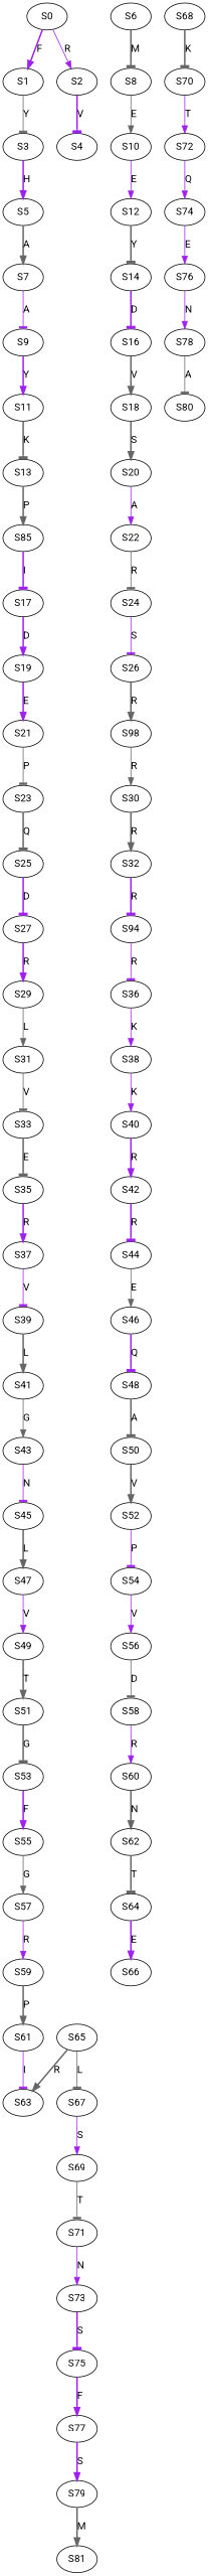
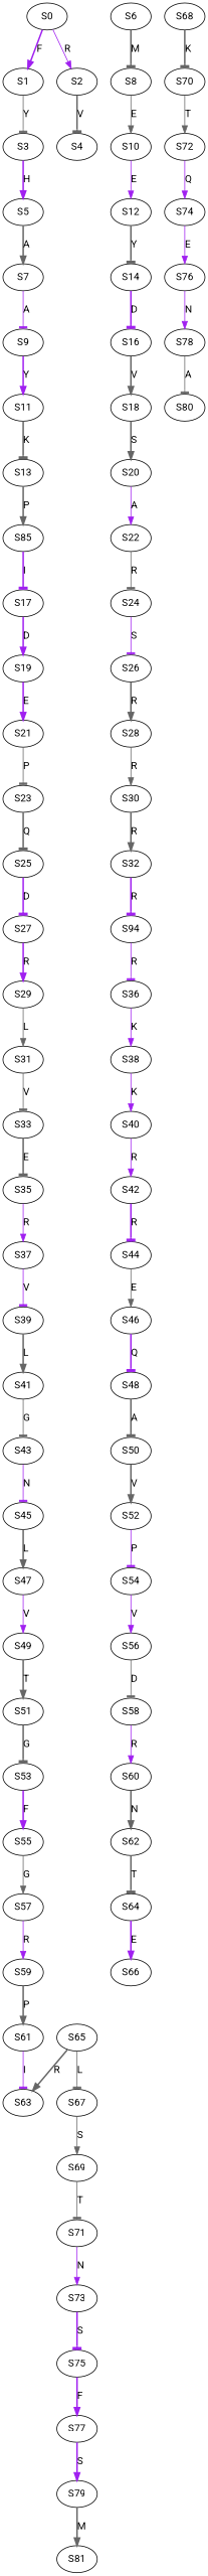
  strict digraph {
    fontname=Roboto
    node [fontname=Roboto]
    edge [arrowhead=normal color=purple fontname=Roboto style=bold]
    S0
    S1
    S2
    S3
    S4
    S5
    S7
    S6
    S8
    S9
    S10
    S11
    S12
    S13
    S14
    n16 [label=S85]
    S16
    S17
    S18
    S19
    S20
    S21
    S22
    S23
    S24
    S25
    S26
    S27
-   S28 [label=S98]
+   S28
    S29
    S30
    S31
    S32
    S33
    n35 [label=S94]
    S35
    S36
    S37
    S38
    S39
    S40
    S41
    S42
    S43
    S44
    S45
    S46
    S47
    S48
    S49
    S50
    S51
    S52
    S53
    S54
    S55
    S56
    S57
    S58
    S59
    S60
    S61
    S62
    S63
    S64
    S66
    S65
    S67
    S69
    S68
    S70
    S71
    S72
    S73
    S74
    S75
    S76
    S77
    S78
    S79
    S80
    S81
    S0 -> S1 [label=F]
    S0 -> S2 [label=R style=solid]
    S1 -> S3 [arrowhead=tee color=gray40 label=Y style=solid]
-   S2 -> S4 [arrowhead=tee label=V]
+   S2 -> S4 [arrowhead=tee color=gray40 label=V]
    S3 -> S5 [label=H]
    S5 -> S7 [color=gray40 label=A]
    S7 -> S9 [arrowhead=tee label=A style=solid]
    S6 -> S8 [arrowhead=tee color=gray40 label=M]
    S8 -> S10 [color=gray40 label=E style=solid]
    S9 -> S11 [label=Y]
    S10 -> S12 [label=E style=solid]
    S11 -> S13 [arrowhead=tee color=gray40 label=K]
    S12 -> S14 [arrowhead=tee color=gray40 label=Y]
    S13 -> n16 [color=gray40 label=P]
    S14 -> S16 [arrowhead=tee label=D]
    n16 -> S17 [arrowhead=tee label=I]
    S16 -> S18 [color=gray40 label=V]
    S17 -> S19 [label=D]
    S18 -> S20 [color=gray40 label=S]
    S19 -> S21 [label=E]
    S20 -> S22 [label=A style=solid]
    S21 -> S23 [arrowhead=tee color=gray40 label=P style=solid]
    S22 -> S24 [arrowhead=tee color=gray40 label=R style=solid]
    S23 -> S25 [arrowhead=tee color=gray40 label=Q]
    S24 -> S26 [arrowhead=tee label=S style=solid]
    S25 -> S27 [arrowhead=tee label=D]
    S26 -> S28 [color=gray40 label=R]
    S27 -> S29 [label=R]
    S28 -> S30 [color=gray40 label=R style=solid]
    S29 -> S31 [color=gray40 label=L style=solid]
    S30 -> S32 [color=gray40 label=R]
    S31 -> S33 [arrowhead=tee color=gray40 label=V style=solid]
    S32 -> n35 [arrowhead=tee label=R]
    S33 -> S35 [arrowhead=tee color=gray40 label=E]
    n35 -> S36 [arrowhead=tee label=R style=solid]
-   S35 -> S37 [label=R]
+   S35 -> S37 [label=R style=solid]
    S36 -> S38 [label=K style=solid]
    S37 -> S39 [arrowhead=tee label=V style=solid]
    S38 -> S40 [label=K style=solid]
    S39 -> S41 [color=gray40 label=L]
-   S40 -> S42 [label=R]
-   S41 -> S43 [color=gray40 label=G style=solid]
+   S40 -> S42 [label=R style=solid]
+   S41 -> S43 [arrowhead=tee color=gray40 label=G style=solid]
    S42 -> S44 [arrowhead=tee label=R]
    S43 -> S45 [arrowhead=tee label=N style=solid]
    S44 -> S46 [color=gray40 label=E style=solid]
    S45 -> S47 [color=gray40 label=L]
    S46 -> S48 [arrowhead=tee label=Q]
    S47 -> S49 [label=V style=solid]
    S48 -> S50 [arrowhead=tee color=gray40 label=A]
    S49 -> S51 [color=gray40 label=T]
    S50 -> S52 [color=gray40 label=V]
    S51 -> S53 [arrowhead=tee color=gray40 label=G]
    S52 -> S54 [arrowhead=tee label=P style=solid]
    S53 -> S55 [label=F]
    S54 -> S56 [label=V style=solid]
    S55 -> S57 [color=gray40 label=G style=solid]
    S56 -> S58 [arrowhead=tee color=gray40 label=D style=solid]
    S57 -> S59 [label=R style=solid]
    S58 -> S60 [label=R style=solid]
    S59 -> S61 [color=gray40 label=P]
    S60 -> S62 [color=gray40 label=N]
    S61 -> S63 [arrowhead=tee label=I style=solid]
    S62 -> S64 [arrowhead=tee color=gray40 label=T]
    S64 -> S66 [label=E]
    S65 -> S63 [color=gray40 label=R]
    S65 -> S67 [arrowhead=tee color=gray40 label=L style=solid]
-   S67 -> S69 [label=S style=solid]
+   S67 -> S69 [color=gray40 label=S style=solid]
    S69 -> S71 [arrowhead=tee color=gray40 label=T style=solid]
    S68 -> S70 [arrowhead=tee color=gray40 label=K]
-   S70 -> S72 [label=T style=solid]
+   S70 -> S72 [color=gray40 label=T style=solid]
    S71 -> S73 [label=N style=solid]
    S72 -> S74 [label=Q style=solid]
    S73 -> S75 [arrowhead=tee label=S]
    S74 -> S76 [label=E style=solid]
    S75 -> S77 [label=F]
    S76 -> S78 [label=N style=solid]
    S77 -> S79 [label=S]
    S78 -> S80 [arrowhead=tee color=gray40 label=A style=solid]
    S79 -> S81 [color=gray40 label=M]
  }
